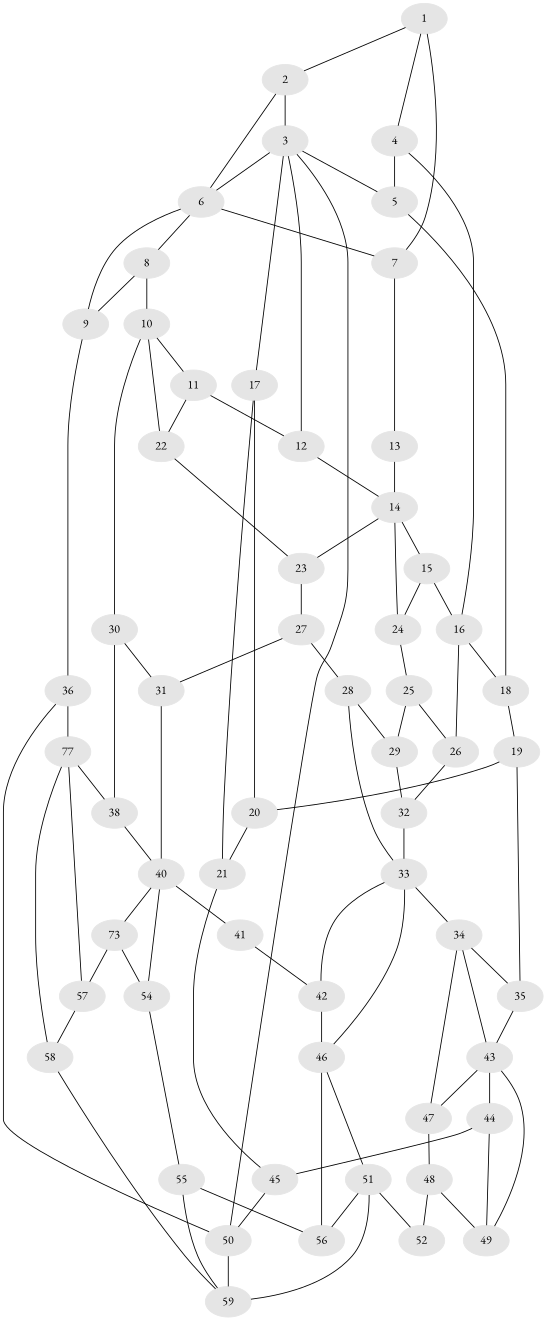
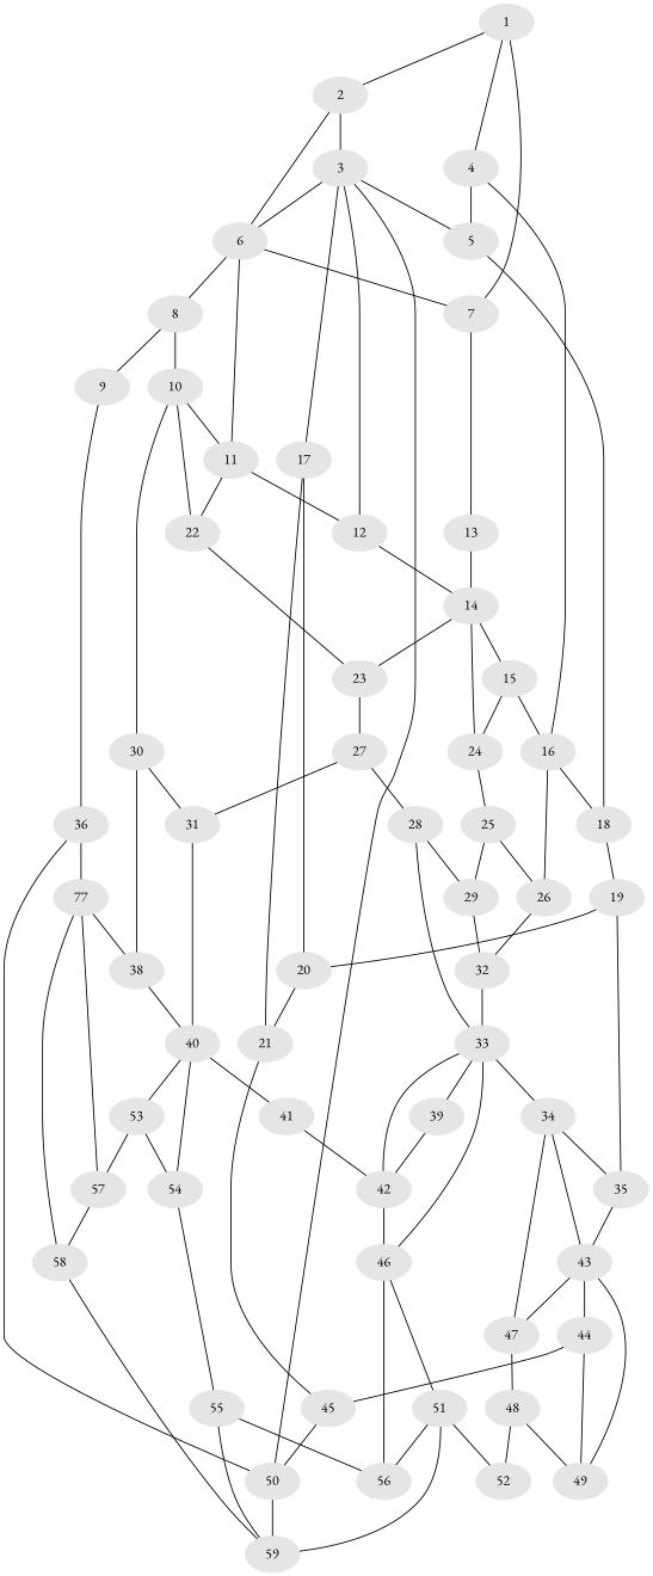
  graph {
    fontname="EB Garamond"
    node [color=gray90 fontname="EB Garamond" style=filled]
    edge [fontname="EB Garamond" weight=1.0]
    1
    2
    4
    7
    3
    6
    5
    16
    13
    17
    50
    12
    8
    9
    18
    20
    21
    59
    26
    19
    10
    36
    14
    11
    22
    30
    n27 [label=77]
    23
    31
    38
    15
    24
    27
    25
    32
    45
    35
    43
    28
    29
    33
    40
+   39
    42
    41
-   53 [label=73]
+   53
    54
    34
    46
    47
    51
    56
    44
    49
    48
    57
    58
    55
    52
    1 -- 2
    1 -- 4
    1 -- 7 [weight=2.0]
    2 -- 3
    2 -- 6
    4 -- 5
    4 -- 16
    7 -- 13
    3 -- 6
    3 -- 5
    3 -- 17 [weight=2.0]
    3 -- 50
    3 -- 12
    6 -- 7
    6 -- 8
-   6 -- 9
+   6 -- 11
    5 -- 18
    16 -- 18
    16 -- 26
    13 -- 14 [weight=2.0]
    17 -- 20
    17 -- 21
    50 -- 59
    12 -- 14
    8 -- 9 [weight=2.0]
    8 -- 10 [weight=2.0]
    9 -- 36
    18 -- 19
    20 -- 21
    21 -- 45
    26 -- 32
    19 -- 20
    19 -- 35
    10 -- 11
    10 -- 22
    10 -- 30 [weight=2.0]
    36 -- 50
    36 -- n27 [weight=2.0]
    14 -- 23
    14 -- 15
    14 -- 24
    11 -- 12
    11 -- 22
    22 -- 23
    30 -- 31
    30 -- 38 [weight=2.0]
    n27 -- 38 [weight=2.0]
    n27 -- 57
    n27 -- 58
    23 -- 27
    31 -- 40
    38 -- 40
    15 -- 16
    15 -- 24
    24 -- 25
    27 -- 31
    27 -- 28
    25 -- 26
    25 -- 29
    32 -- 33
    45 -- 50
    35 -- 43
    43 -- 47
    43 -- 44 [weight=2.0]
    43 -- 49
    28 -- 29
    28 -- 33
    29 -- 32
+   33 -- 39
    33 -- 42
    33 -- 34 [weight=2.0]
    33 -- 46
    40 -- 41 [weight=2.0]
    40 -- 53
    40 -- 54
+   39 -- 42
    42 -- 46 [weight=2.0]
    41 -- 42 [weight=2.0]
    53 -- 54
    53 -- 57
    54 -- 55
    34 -- 35
    34 -- 43
    34 -- 47
    46 -- 51
    46 -- 56
    47 -- 48 [weight=2.0]
    51 -- 59 [weight=2.0]
    51 -- 56
    51 -- 52 [weight=2.0]
    44 -- 45
    44 -- 49
    48 -- 49 [weight=2.0]
    48 -- 52 [weight=2.0]
    57 -- 58
    58 -- 59
    55 -- 59
    55 -- 56
  }
